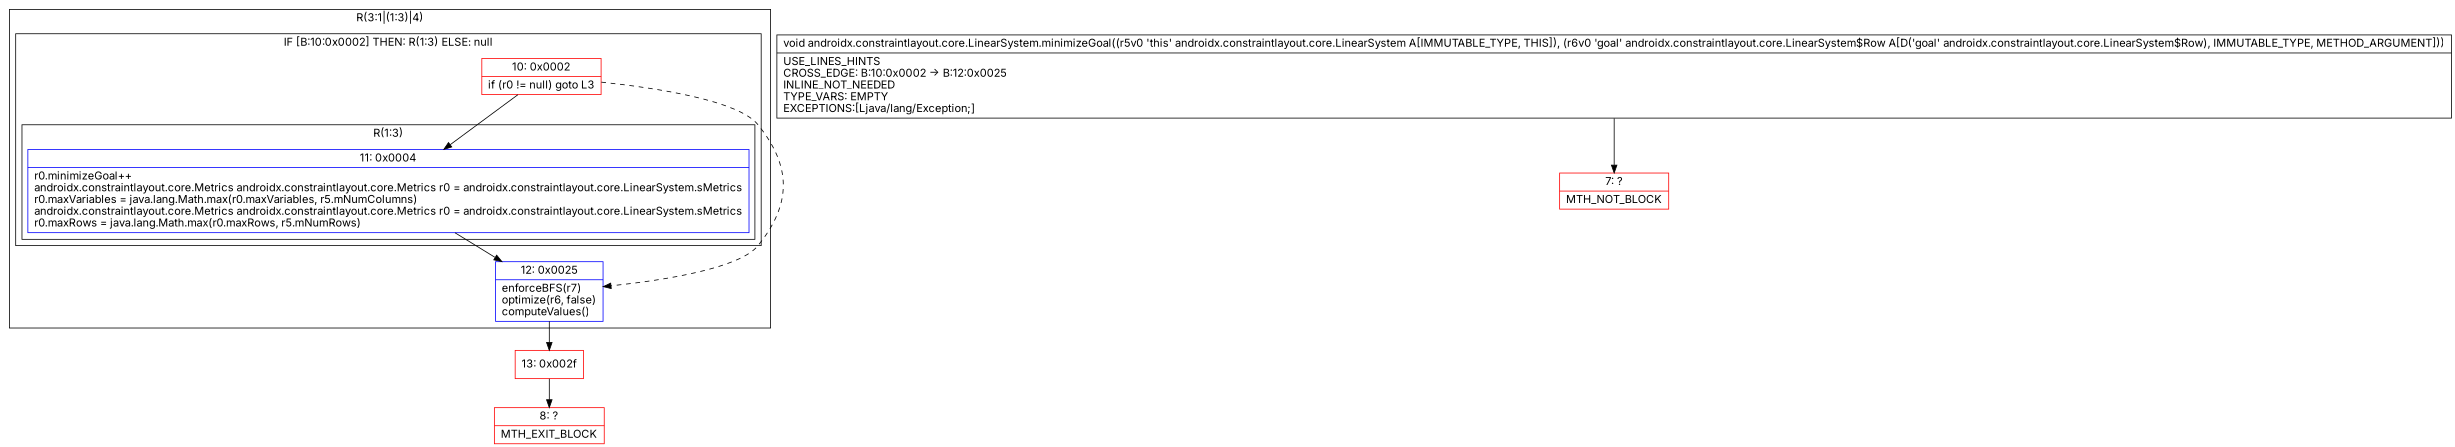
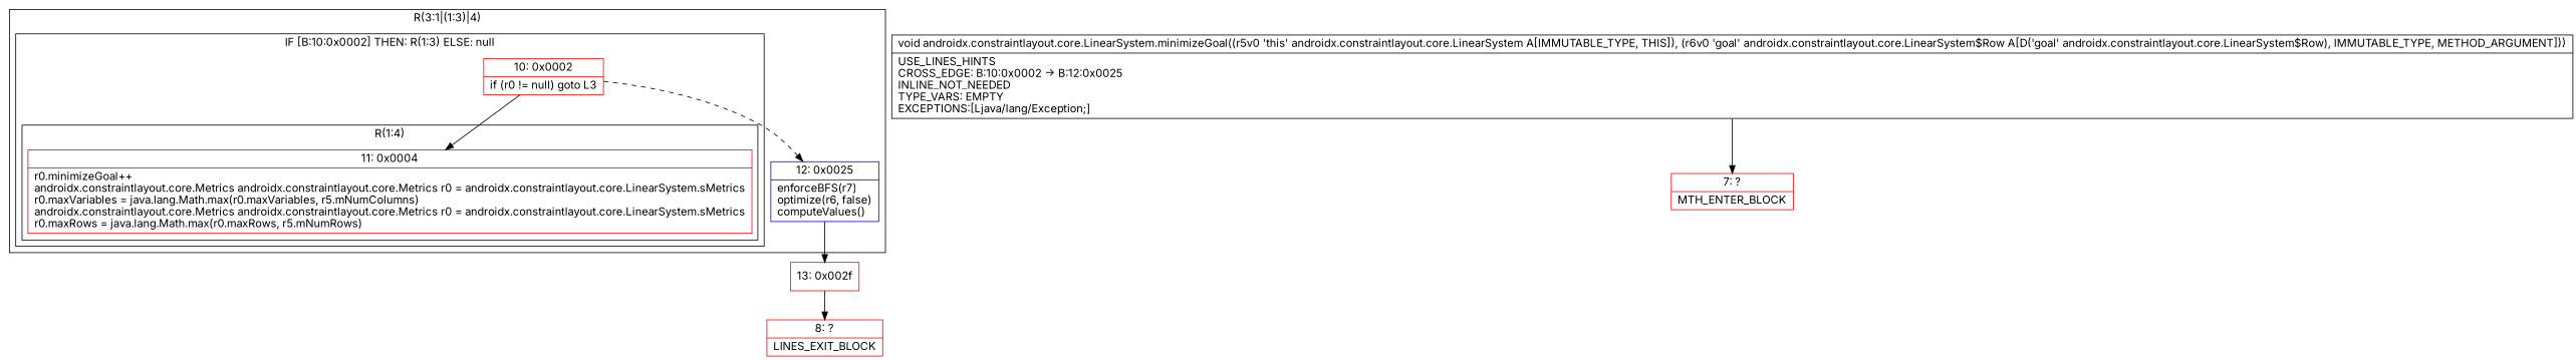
  digraph {
    fontname=Inter
    node [color=red fontname=Inter shape=record]
    edge [fontname=Inter]
-   n1 [color=blue label="{11\:\ 0x0004|r0.minimizeGoal++\landroidx.constraintlayout.core.Metrics androidx.constraintlayout.core.Metrics r0 = androidx.constraintlayout.core.LinearSystem.sMetrics\lr0.maxVariables = java.lang.Math.max(r0.maxVariables, r5.mNumColumns)\landroidx.constraintlayout.core.Metrics androidx.constraintlayout.core.Metrics r0 = androidx.constraintlayout.core.LinearSystem.sMetrics\lr0.maxRows = java.lang.Math.max(r0.maxRows, r5.mNumRows)\l}"]
+   n1 [label="{11\:\ 0x0004|r0.minimizeGoal++\landroidx.constraintlayout.core.Metrics androidx.constraintlayout.core.Metrics r0 = androidx.constraintlayout.core.LinearSystem.sMetrics\lr0.maxVariables = java.lang.Math.max(r0.maxVariables, r5.mNumColumns)\landroidx.constraintlayout.core.Metrics androidx.constraintlayout.core.Metrics r0 = androidx.constraintlayout.core.LinearSystem.sMetrics\lr0.maxRows = java.lang.Math.max(r0.maxRows, r5.mNumRows)\l}"]
    n2 [label="{10\:\ 0x0002|if (r0 != null) goto L3\l}"]
    n3 [color=blue label="{12\:\ 0x0025|enforceBFS(r7)\loptimize(r6, false)\lcomputeValues()\l}"]
    n4 [label="{13\:\ 0x002f}"]
-   n5 [label="{8\:\ ?|MTH_EXIT_BLOCK\l}"]
-   n6 [label="{7\:\ ?|MTH_NOT_BLOCK\l}"]
+   n5 [label="{8\:\ ?|LINES_EXIT_BLOCK\l}"]
+   n6 [label="{7\:\ ?|MTH_ENTER_BLOCK\l}"]
    n7 [label="{void androidx.constraintlayout.core.LinearSystem.minimizeGoal((r5v0 'this' androidx.constraintlayout.core.LinearSystem A[IMMUTABLE_TYPE, THIS]), (r6v0 'goal' androidx.constraintlayout.core.LinearSystem$Row A[D('goal' androidx.constraintlayout.core.LinearSystem$Row), IMMUTABLE_TYPE, METHOD_ARGUMENT]))  | USE_LINES_HINTS\lCROSS_EDGE: B:10:0x0002 \-\> B:12:0x0025\lINLINE_NOT_NEEDED\lTYPE_VARS: EMPTY\lEXCEPTIONS:[Ljava\/lang\/Exception;]\l}" color=""]
    subgraph cluster_1 {
      label="R(3:1|(1:3)|4)"
      n3
      subgraph cluster_2 {
        label="IF [B:10:0x0002] THEN: R(1:3) ELSE: null"
        n2
        subgraph cluster_3 {
-         label="R(1:3)"
+         label="R(1:4)"
          n1
        }
      }
    }
-   n1 -> n3
    n2 -> n1
    n2 -> n3 [style=dashed]
    n3 -> n4
    n4 -> n5
    n7 -> n6
  }
